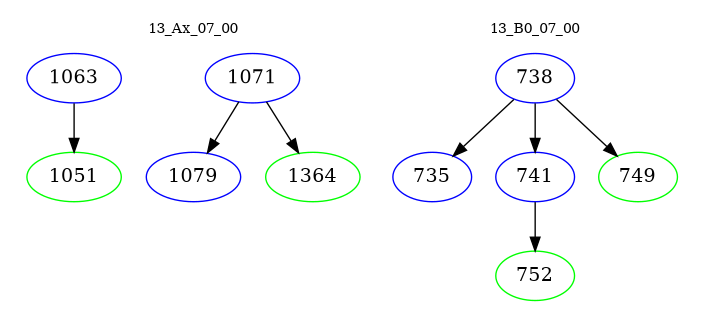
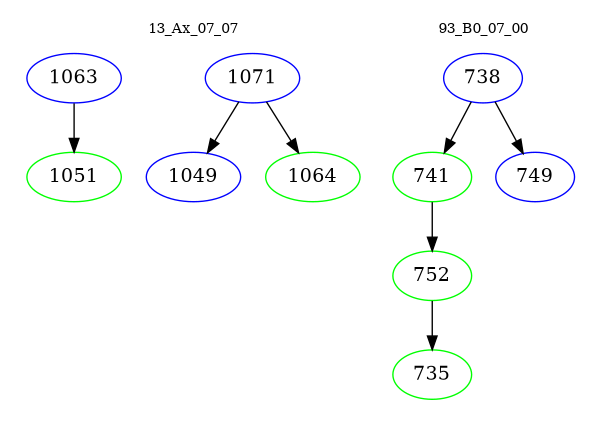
  digraph {
    node [color=blue]
    edge [color=black]
    n1 [label=1071]
    n2 [label=1063]
-   n3 [label=1079]
-   n4 [color=green label=1364]
+   n3 [label=1049]
+   n4 [color=green label=1064]
    n5 [color=green label=1051]
    n6 [label=738]
-   n7 [label=735]
-   n8 [label=741]
-   n9 [color=green label=749]
+   n7 [color=green label=735]
+   n8 [color=green label=741]
+   n9 [label=749]
    n10 [color=green label=752]
    subgraph cluster_1 {
      color=white
      fontsize=10
-     label="13_Ax_07_00"
+     label="13_Ax_07_07"
      n1
      n2
      n3
      n4
      n5
    }
    subgraph cluster_2 {
      color=white
      fontsize=10
-     label="13_B0_07_00"
+     label="93_B0_07_00"
      n6
      n7
      n8
      n9
      n10
    }
    n1 -> n3
    n1 -> n4
    n2 -> n5
-   n6 -> n7
+   n10 -> n7
    n6 -> n8
    n6 -> n9
    n8 -> n10
  }
